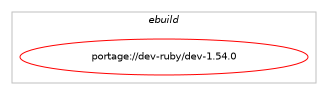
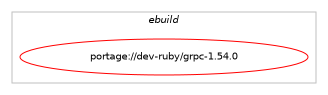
  digraph {
    compound=true
    concentrate=true
    fontname=Helvetica
    fontsize=10
    newrank=true
    rankdir=TB
    ranksep=1.5
-   n1 [color=red fontname=Helvetica fontsize=10 label="portage://dev-ruby/dev-1.54.0" width=4]
+   n1 [color=red fontname=Helvetica fontsize=10 label="portage://dev-ruby/grpc-1.54.0" width=4]
    subgraph cluster_1 {
      color=gray
      label=<<i>ebuild</i>>
      n1
    }
    subgraph cluster_2 {
      color=gray
      label=<<i>dependencies</i>>
      subgraph cluster_3 {
        color=gray
        fillcolor="#eeeeee"
        label=<<i>compile</i>>
        style=filled
      }
      subgraph cluster_4 {
        color=gray
        fillcolor="#eeeeee"
        label=<<i>compile and run</i>>
        style=filled
      }
      subgraph cluster_5 {
        color=gray
        fillcolor="#eeeeee"
        label=<<i>run</i>>
        style=filled
      }
    }
    subgraph cluster_6 {
      color=gray
      label=<<i>candidates</i>>
      rank=same
    }
  }
